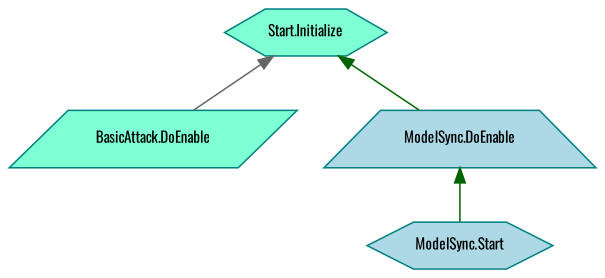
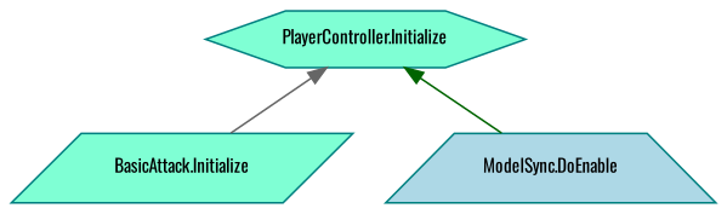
  digraph {
    fontname=Oswald
    rankdir=TB
    node [color=teal fillcolor=aquamarine fontname=Oswald fontsize=10 shape=hexagon style=filled]
    edge [color=darkgreen dir=back fontname=Oswald fontsize=10 labelfontname=Helvetica labelfontsize=10 style=solid]
-   n1 [fontcolor=black height=0.2 label="BasicAttack.DoEnable" shape=parallelogram width=0.4]
-   n2 [height=0.2 label="Start.Initialize" width=0.4]
+   n1 [fontcolor=black height=0.2 label="BasicAttack.Initialize" shape=parallelogram width=0.4]
+   n2 [height=0.2 label="PlayerController.Initialize" width=0.4]
    n3 [fillcolor=lightblue height=0.2 label="ModelSync.DoEnable" shape=trapezium width=0.4]
-   n4 [fillcolor=lightblue height=0.2 label="ModelSync.Start" width=0.4]
    n2 -> n1 [color=gray40]
    n2 -> n3
-   n3 -> n4
  }
